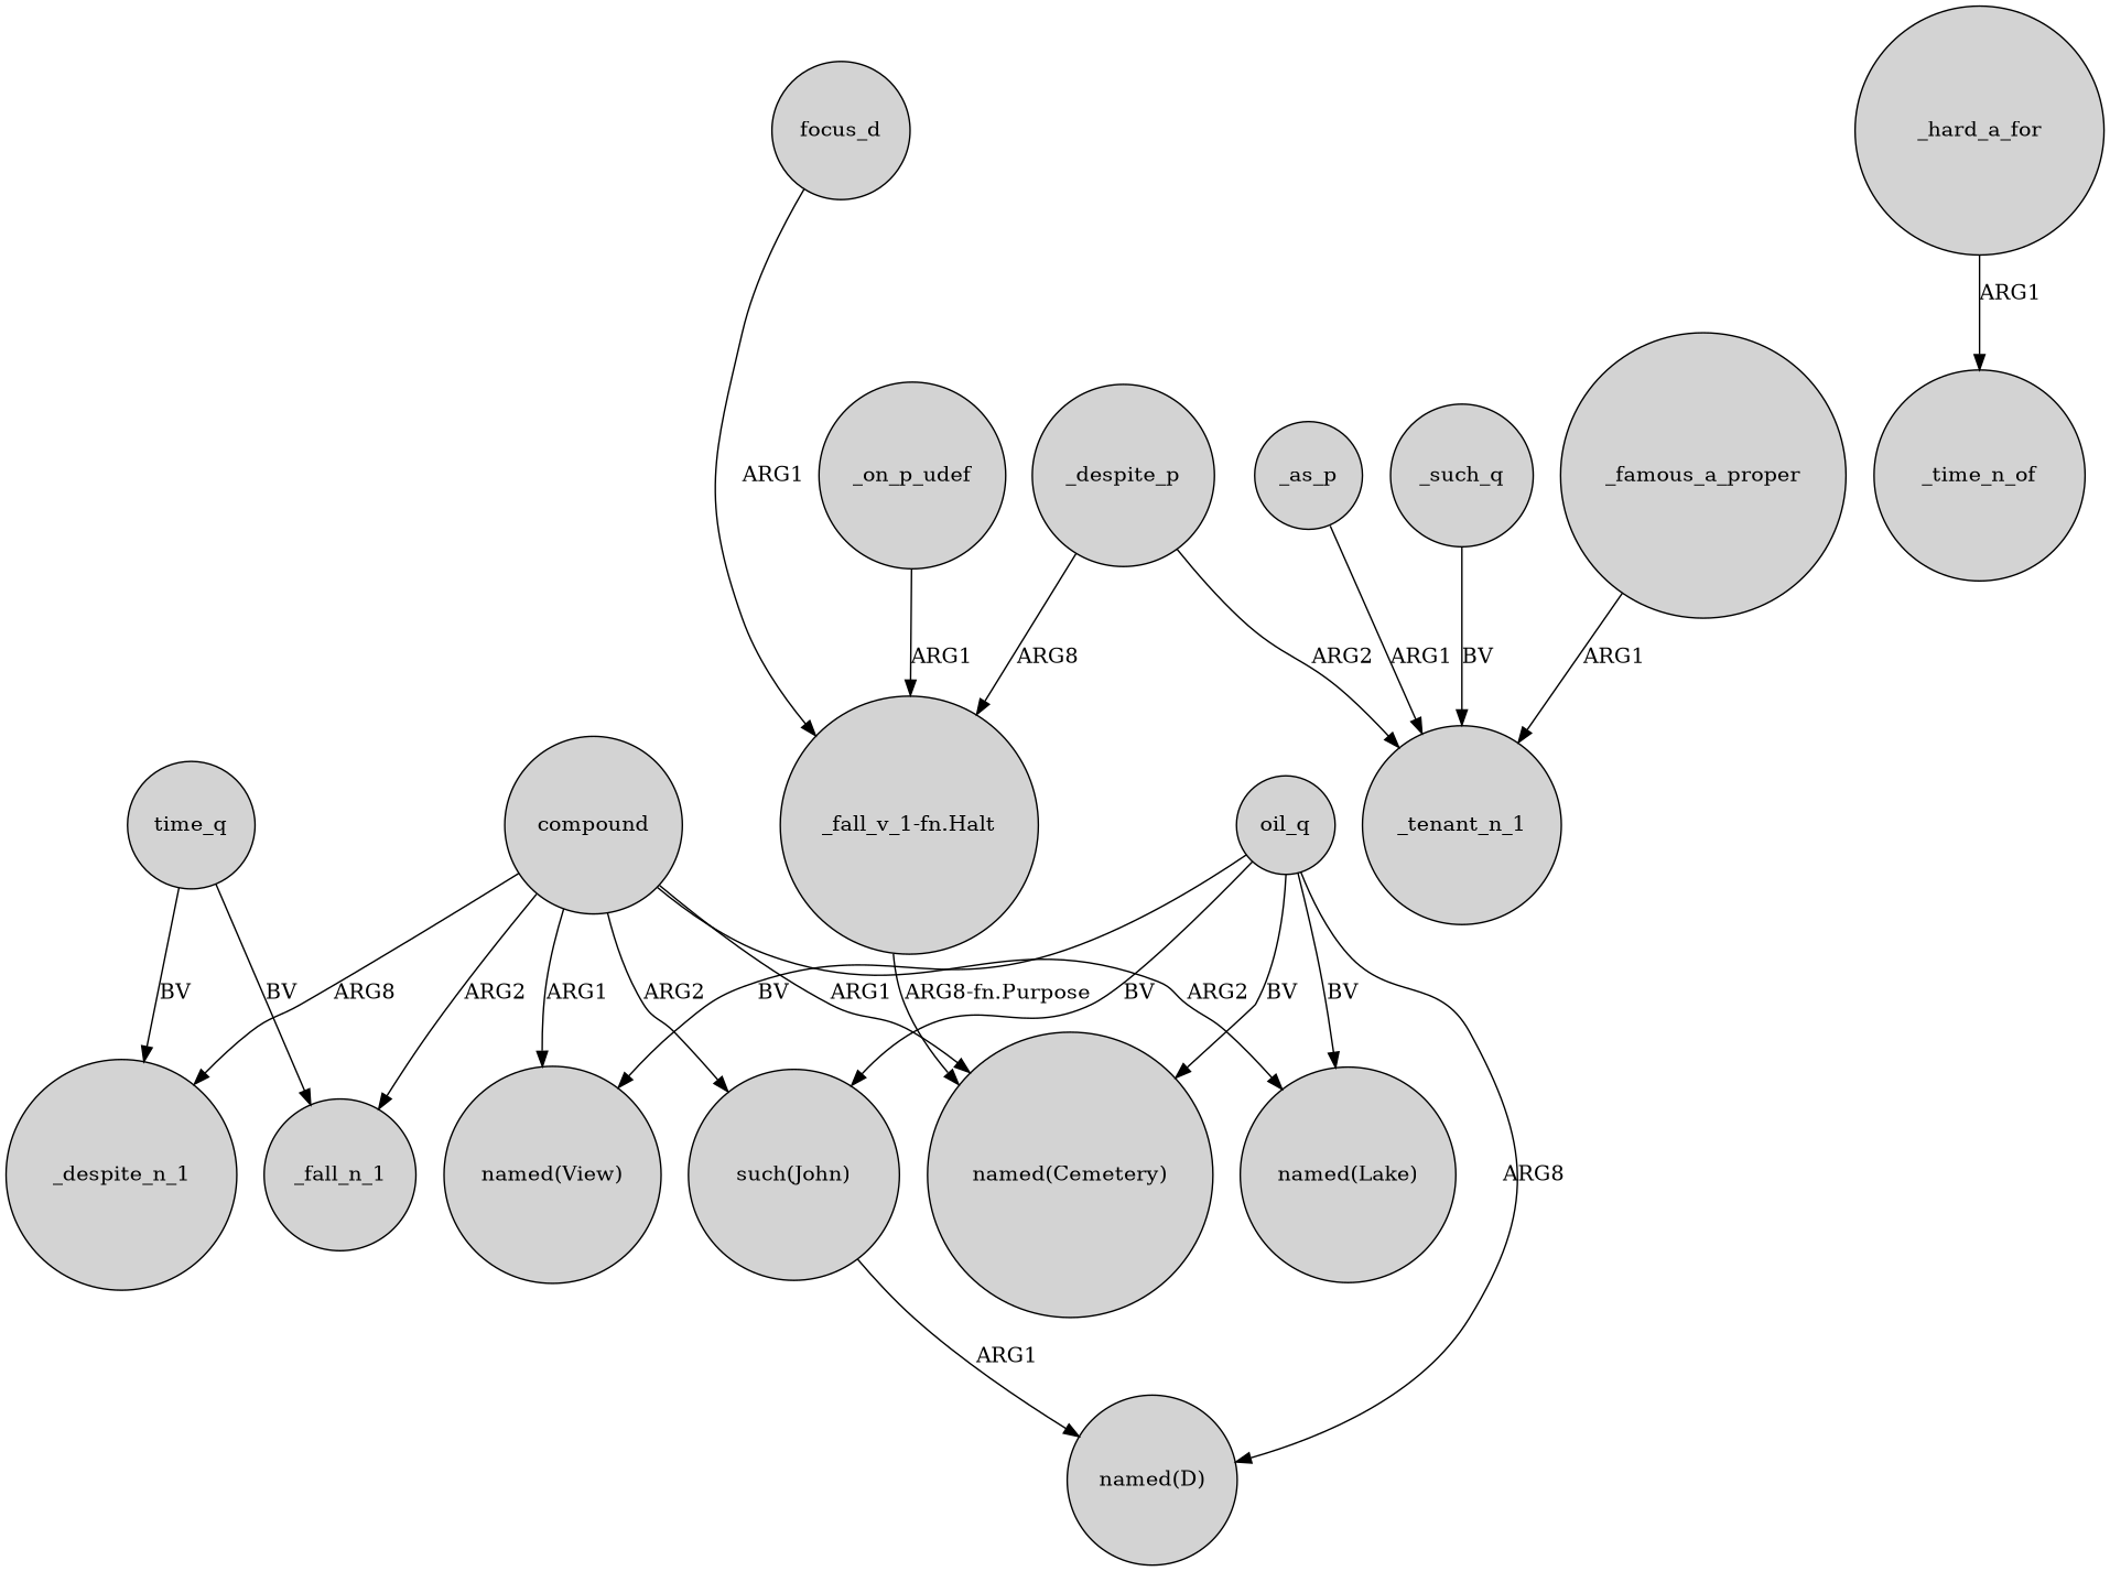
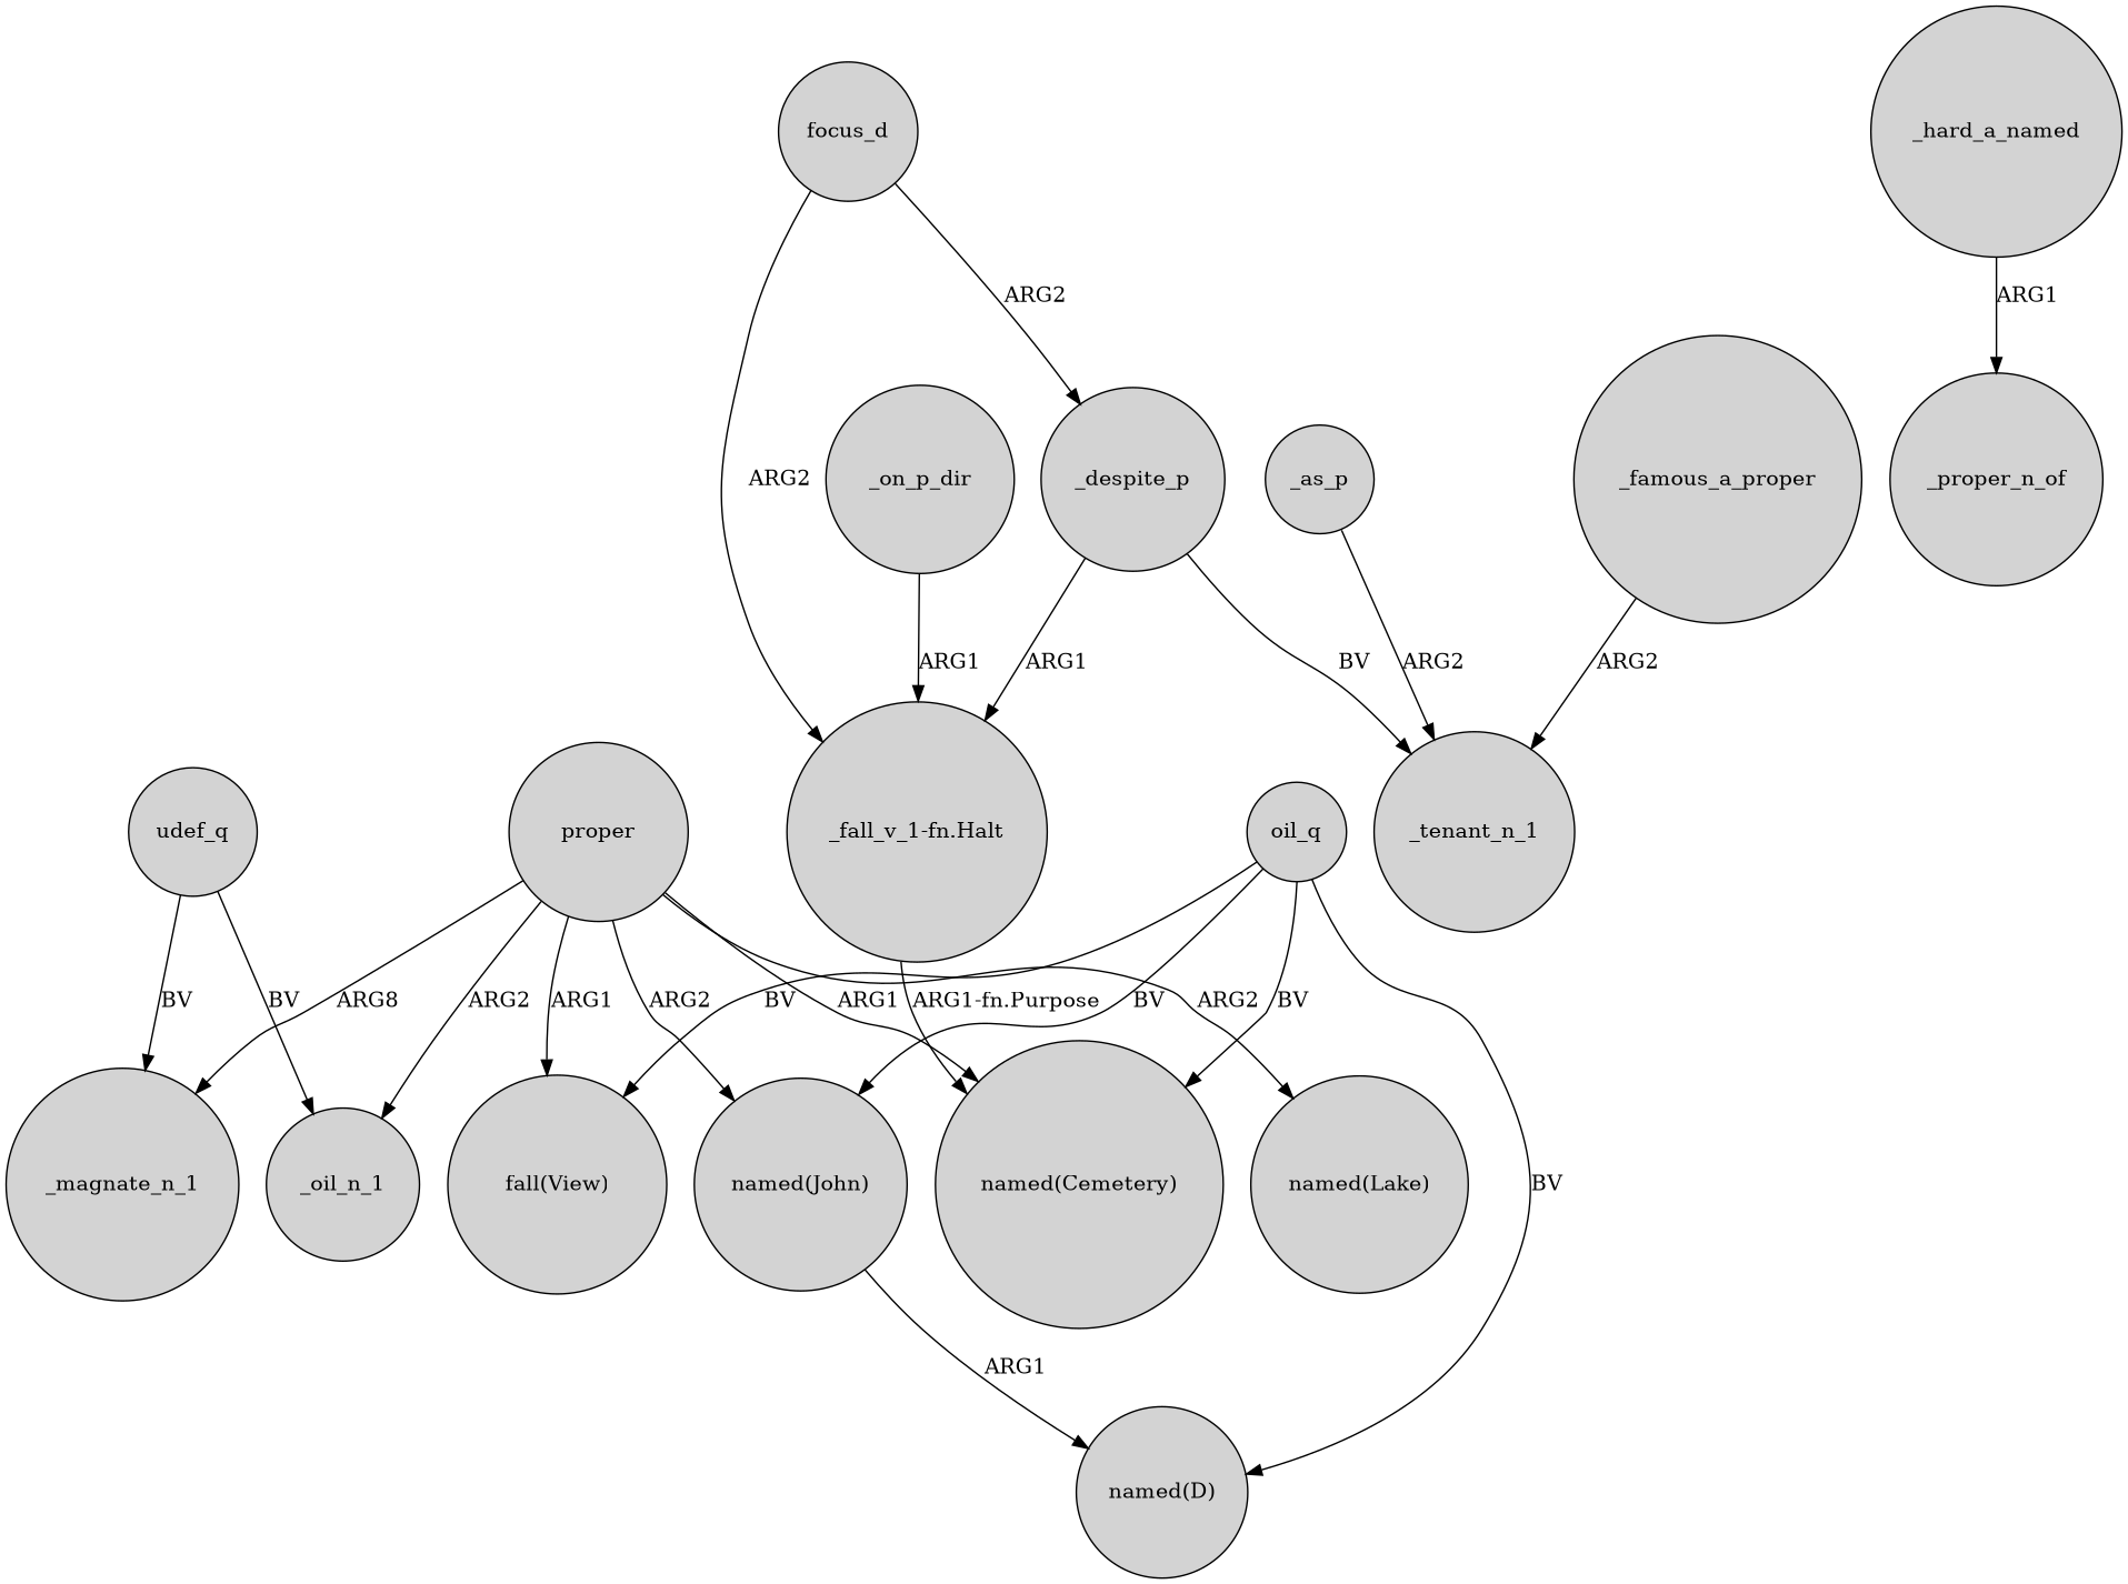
  digraph {
    node [shape=circle style=filled]
-   udef_q [label=time_q]
-   _magnate_n_1 [label=_despite_n_1]
-   _oil_n_1 [label=_fall_n_1]
-   _on_p_dir [label=_on_p_udef]
+   udef_q
+   _magnate_n_1
+   _oil_n_1
+   _on_p_dir
    "_fall_v_1-fn.Halt"
    "named(Cemetery)"
    n7 [label=oil_q]
    "named(Lake)"
-   "named(View)"
+   "named(View)" [label="fall(View)"]
    "named(D)"
-   "named(John)" [label="such(John)"]
-   compound
+   "named(John)"
+   compound [label=proper]
    focus_d
    _despite_p
    _tenant_n_1
-   _hard_a_for
-   _time_n_of
+   _hard_a_for [label=_hard_a_named]
+   _time_n_of [label=_proper_n_of]
    _as_p
-   _such_q
    n20 [label=_famous_a_proper]
    udef_q -> _magnate_n_1 [label=BV]
    udef_q -> _oil_n_1 [label=BV]
    _on_p_dir -> "_fall_v_1-fn.Halt" [label=ARG1]
-   "_fall_v_1-fn.Halt" -> "named(Cemetery)" [label="ARG8-fn.Purpose"]
+   "_fall_v_1-fn.Halt" -> "named(Cemetery)" [label="ARG1-fn.Purpose"]
    n7 -> "named(Cemetery)" [label=BV]
-   n7 -> "named(Lake)" [label=BV]
    n7 -> "named(View)" [label=BV]
-   n7 -> "named(D)" [label=ARG8]
+   n7 -> "named(D)" [label=BV]
    n7 -> "named(John)" [label=BV]
    "named(John)" -> "named(D)" [label=ARG1]
    compound -> _magnate_n_1 [label=ARG8]
    compound -> _oil_n_1 [label=ARG2]
    compound -> "named(Cemetery)" [label=ARG1]
    compound -> "named(Lake)" [label=ARG2]
    compound -> "named(View)" [label=ARG1]
    compound -> "named(John)" [label=ARG2]
-   focus_d -> "_fall_v_1-fn.Halt" [label=ARG1]
-   _despite_p -> "_fall_v_1-fn.Halt" [label=ARG8]
-   _despite_p -> _tenant_n_1 [label=ARG2]
+   focus_d -> "_fall_v_1-fn.Halt" [label=ARG2]
+   focus_d -> _despite_p [label=ARG2]
+   _despite_p -> "_fall_v_1-fn.Halt" [label=ARG1]
+   _despite_p -> _tenant_n_1 [label=BV]
    _hard_a_for -> _time_n_of [label=ARG1]
-   _as_p -> _tenant_n_1 [label=ARG1]
-   _such_q -> _tenant_n_1 [label=BV]
-   n20 -> _tenant_n_1 [label=ARG1]
+   _as_p -> _tenant_n_1 [label=ARG2]
+   n20 -> _tenant_n_1 [label=ARG2]
  }
